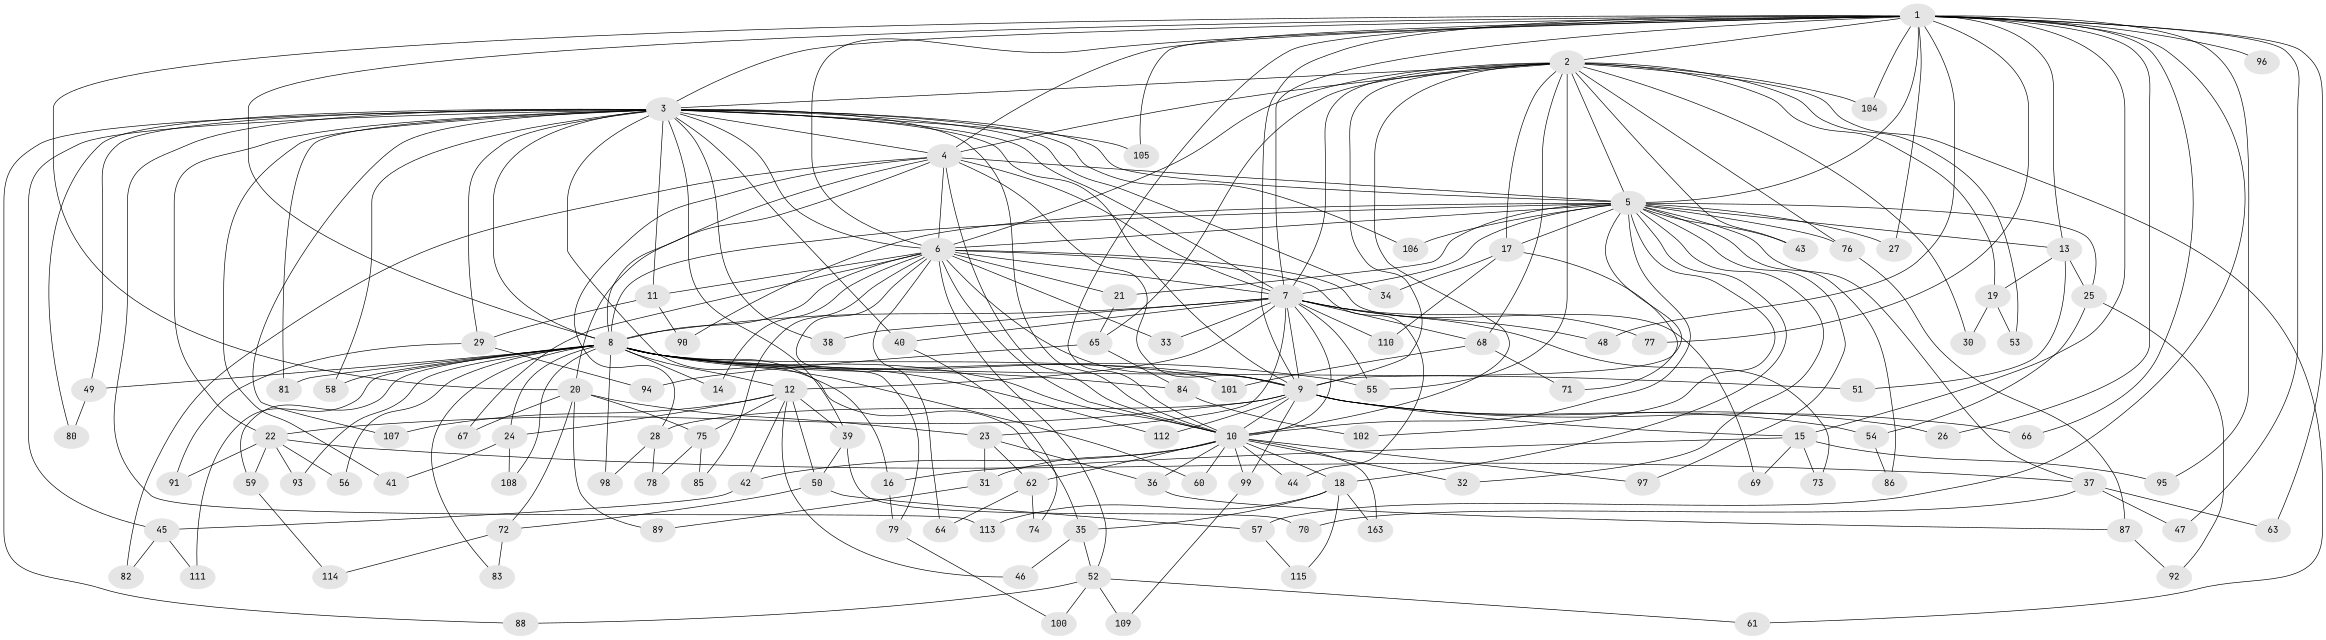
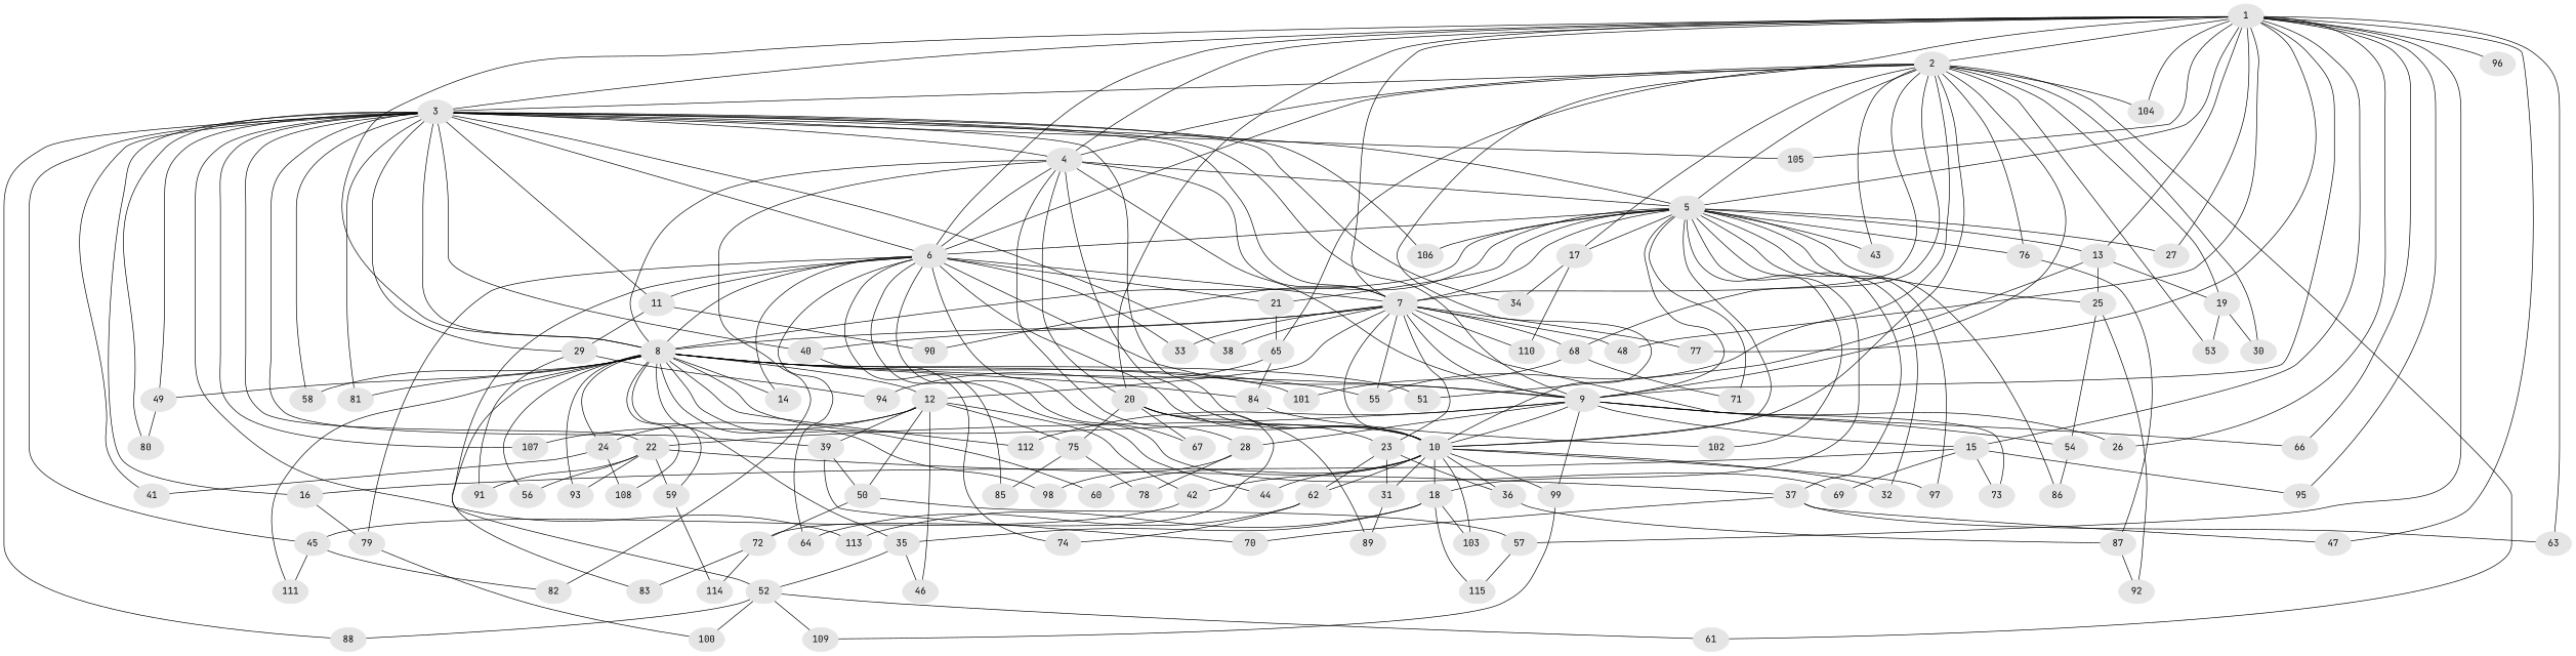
  graph {
    fontname="JetBrains Mono"
    node [color=gray90 fontname="JetBrains Mono" style=filled]
    edge [fontname="JetBrains Mono"]
    1
    2
    3
    4
    5
    6
    7
    8
    9
    10
    13
    15
    20
    26
    27
    47
    48
    57
    63
    66
    77
    95
    96
    104
    105
    17
    19
    30
    43
    53
    55
    61
    65
    68
    76
    11
    16
    22
    29
    34
    38
    39
    40
    41
    45
    49
    58
    80
    81
    88
    106
    107
    113
    28
    82
    18
    21
    25
    32
    37
    71
    86
    90
    97
    102
    14
    33
    44
    52
    64
    67
    69
    79
    85
    12
    23
    73
    110
    24
    35
    51
    56
    59
    60
    83
    84
    93
    98
    101
    108
    111
    112
    54
    99
    31
    36
    42
    62
-   103 [label=163]
+   103
    75
    72
    89
    115
    94
    87
    91
    50
    70
    74
    78
    92
    100
    109
    46
    114
    1 -- 2
    1 -- 3
    1 -- 4
    1 -- 5
    1 -- 6
    1 -- 7
    1 -- 8
    1 -- 9
    1 -- 10
    1 -- 13
    1 -- 15
    1 -- 20
    1 -- 26
    1 -- 27
    1 -- 47
    1 -- 48
    1 -- 57
    1 -- 63
    1 -- 66
    1 -- 77
    1 -- 95
    1 -- 96
    1 -- 104
    1 -- 105
    2 -- 3
    2 -- 4
    2 -- 5
    2 -- 6
    2 -- 7
    2 -- 9
    2 -- 10
    2 -- 104
    2 -- 17
    2 -- 19
    2 -- 30
    2 -- 43
    2 -- 53
    2 -- 55
    2 -- 61
    2 -- 65
    2 -- 68
    2 -- 76
    3 -- 4
    3 -- 5
    3 -- 6
    3 -- 7
    3 -- 8
    3 -- 9
    3 -- 10
    3 -- 105
    3 -- 11
    3 -- 16
    3 -- 22
    3 -- 29
    3 -- 34
    3 -- 38
    3 -- 39
    3 -- 40
    3 -- 41
    3 -- 45
    3 -- 49
    3 -- 58
    3 -- 80
    3 -- 81
    3 -- 88
    3 -- 106
    3 -- 107
    3 -- 113
    4 -- 5
    4 -- 6
    4 -- 7
    4 -- 8
    4 -- 9
    4 -- 10
    4 -- 20
    4 -- 28
    4 -- 82
    5 -- 6
    5 -- 7
    5 -- 8
    5 -- 9
    5 -- 10
    5 -- 13
    5 -- 27
    5 -- 17
    5 -- 43
    5 -- 76
    5 -- 106
    5 -- 18
    5 -- 21
    5 -- 25
    5 -- 32
    5 -- 37
-   17 -- 71
+   5 -- 71
    5 -- 86
    5 -- 90
    5 -- 97
    5 -- 102
    6 -- 7
    6 -- 8
    6 -- 9
    6 -- 10
    6 -- 11
    6 -- 21
    6 -- 14
    6 -- 33
    6 -- 44
    6 -- 52
    6 -- 64
    6 -- 67
    6 -- 69
    6 -- 79
    6 -- 85
    7 -- 8
    7 -- 9
    7 -- 10
    7 -- 48
    7 -- 77
    7 -- 55
    7 -- 68
    7 -- 38
    7 -- 40
    7 -- 33
    7 -- 12
    7 -- 23
    7 -- 73
    7 -- 110
    8 -- 9
    8 -- 10
    8 -- 55
    8 -- 49
    8 -- 58
    8 -- 81
    8 -- 14
    8 -- 12
    8 -- 24
    8 -- 35
    8 -- 51
    8 -- 56
    8 -- 59
    8 -- 60
    8 -- 83
    8 -- 84
    8 -- 93
    8 -- 98
    8 -- 101
    8 -- 108
    8 -- 111
    8 -- 112
    9 -- 10
    9 -- 15
    9 -- 26
    9 -- 66
    9 -- 22
    9 -- 28
    9 -- 112
    9 -- 54
    9 -- 99
    10 -- 18
    10 -- 32
    10 -- 97
    10 -- 44
    10 -- 60
    10 -- 99
    10 -- 31
    10 -- 36
    10 -- 42
    10 -- 62
    10 -- 103
    13 -- 19
    13 -- 25
    13 -- 51
    15 -- 95
    15 -- 16
    15 -- 69
    15 -- 73
    20 -- 67
    20 -- 23
    20 -- 75
    20 -- 72
    20 -- 89
    57 -- 115
    17 -- 34
    17 -- 110
    19 -- 30
    19 -- 53
    65 -- 84
    65 -- 94
    68 -- 71
    68 -- 101
    76 -- 87
    11 -- 29
    11 -- 90
    16 -- 79
    22 -- 37
    22 -- 56
    22 -- 59
    22 -- 93
    22 -- 91
    29 -- 94
    29 -- 91
    39 -- 50
    39 -- 70
    40 -- 74
    45 -- 82
    45 -- 111
    49 -- 80
    28 -- 98
    28 -- 78
    18 -- 113
    18 -- 35
    18 -- 103
    18 -- 115
    21 -- 65
    25 -- 54
    25 -- 92
    37 -- 47
    37 -- 63
    37 -- 70
    52 -- 61
    52 -- 88
    52 -- 100
    52 -- 109
    79 -- 100
    12 -- 39
    12 -- 107
    12 -- 24
    12 -- 42
    12 -- 75
    12 -- 50
    12 -- 46
    23 -- 31
    23 -- 36
    23 -- 62
    24 -- 41
    24 -- 108
    35 -- 52
    35 -- 46
    59 -- 114
    84 -- 102
    54 -- 86
    99 -- 109
    31 -- 89
    36 -- 87
    42 -- 45
    62 -- 64
    62 -- 74
    75 -- 85
    75 -- 78
    72 -- 83
    72 -- 114
    87 -- 92
    50 -- 57
    50 -- 72
  }
